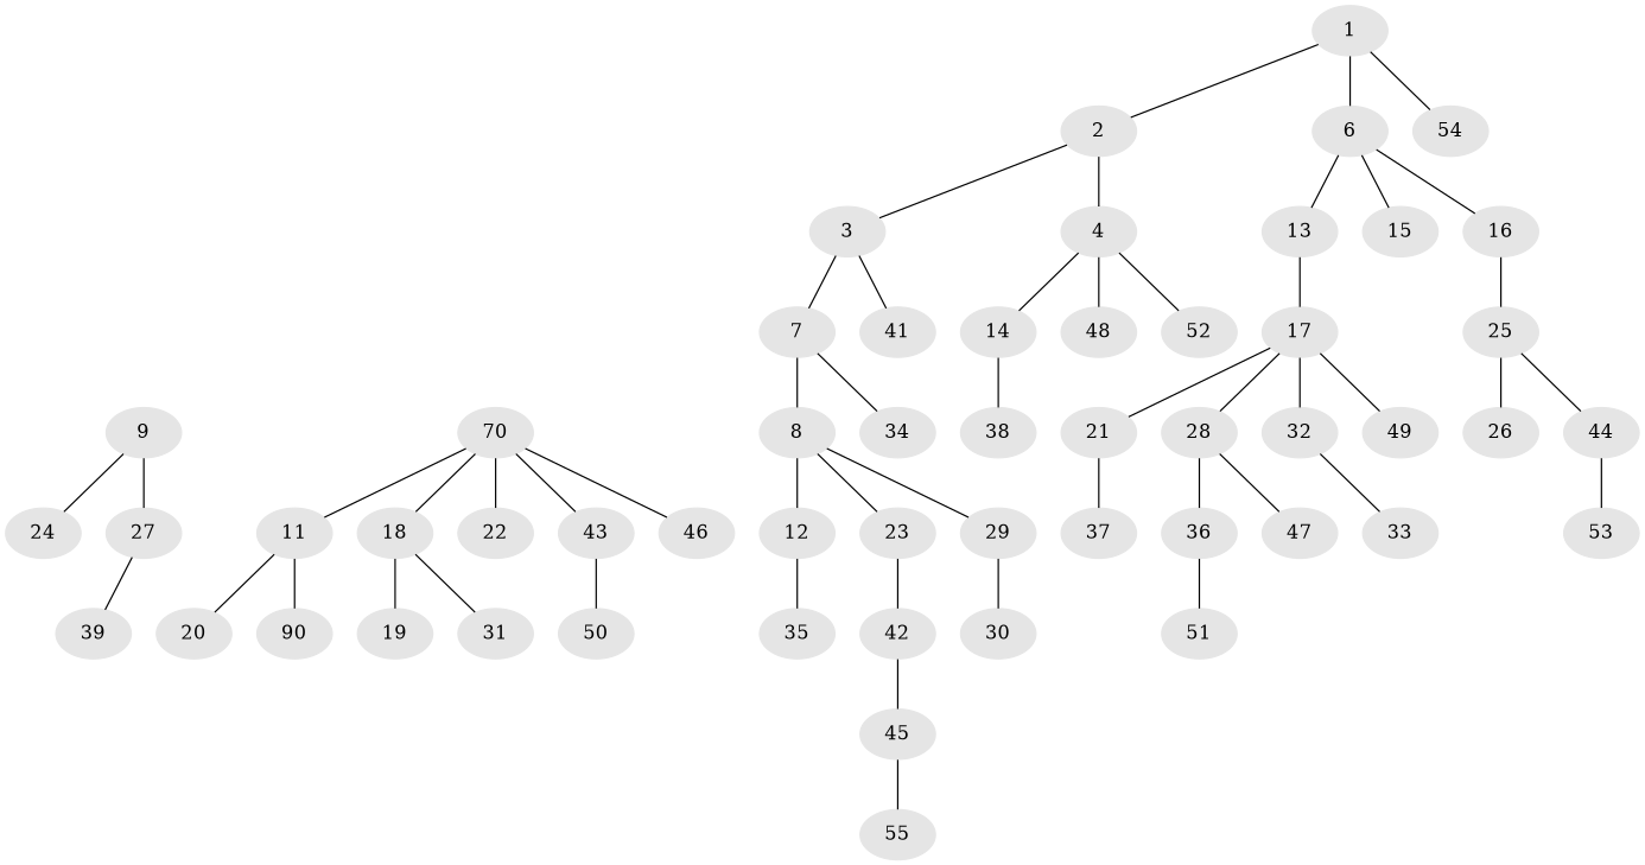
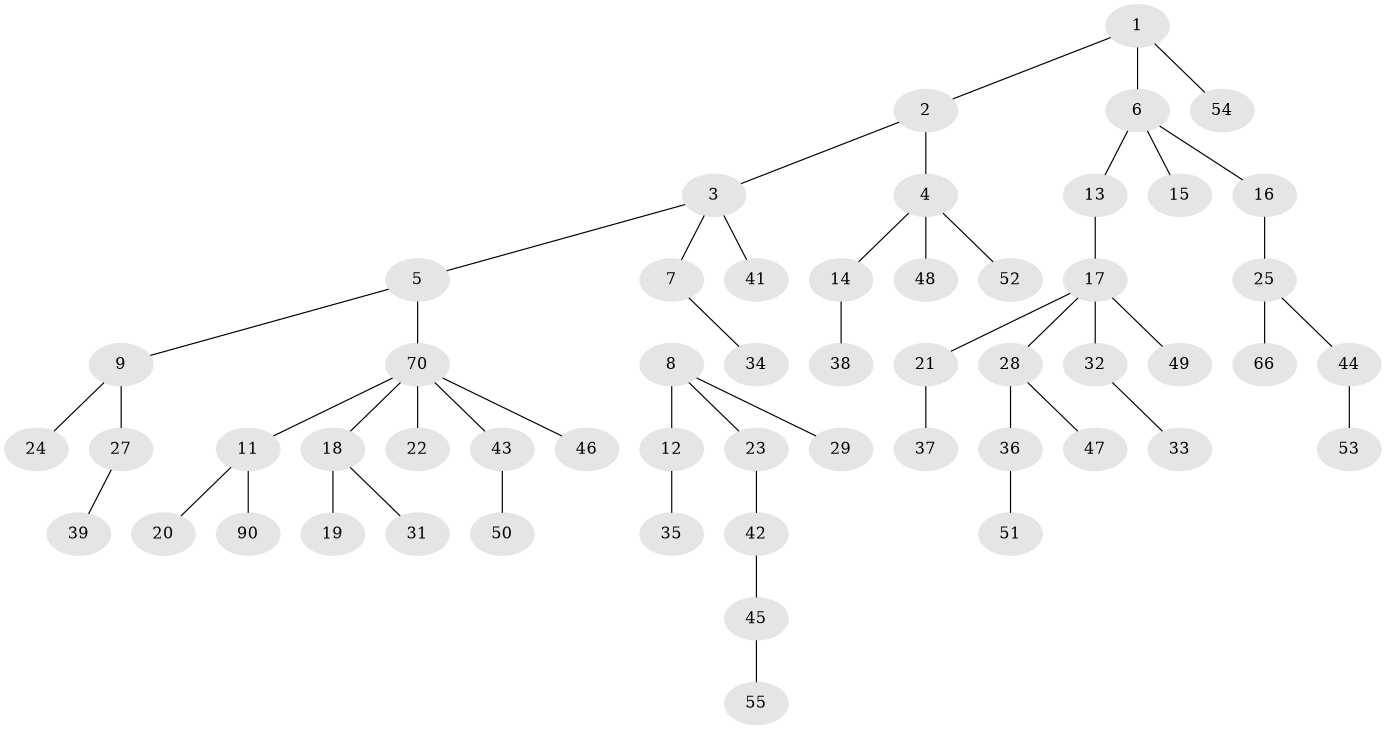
  graph {
    node [color=gray90 style=filled]
    1
    2
    6
    54
    3
    4
    13
    15
    16
+   5
    7
    41
    14
    48
    52
    9
    n17 [label=70]
    8
    34
    38
    24
    27
    11
    18
    22
    43
    46
    17
    25
    12
    23
    29
    35
    42
-   30
    39
    20
    n38 [label=90]
    19
    31
    50
    21
    28
    32
    49
-   26
+   26 [label=66]
    44
    37
    36
    47
    33
    45
    53
    51
    55
    1 -- 2
    1 -- 6
    1 -- 54
    2 -- 3
    2 -- 4
    6 -- 13
    6 -- 15
    6 -- 16
+   3 -- 5
    3 -- 7
    3 -- 41
    4 -- 14
    4 -- 48
    4 -- 52
    13 -- 17
    16 -- 25
-   7 -- 8
+   5 -- 9
+   5 -- n17
    7 -- 34
    14 -- 38
    9 -- 24
    9 -- 27
    n17 -- 11
    n17 -- 18
    n17 -- 22
    n17 -- 43
    n17 -- 46
    8 -- 12
    8 -- 23
    8 -- 29
    27 -- 39
    11 -- 20
    11 -- n38
    18 -- 19
    18 -- 31
    43 -- 50
    17 -- 21
    17 -- 28
    17 -- 32
    17 -- 49
    25 -- 26
    25 -- 44
    12 -- 35
    23 -- 42
-   29 -- 30
    42 -- 45
    21 -- 37
    28 -- 36
    28 -- 47
    32 -- 33
    44 -- 53
    36 -- 51
    45 -- 55
  }
